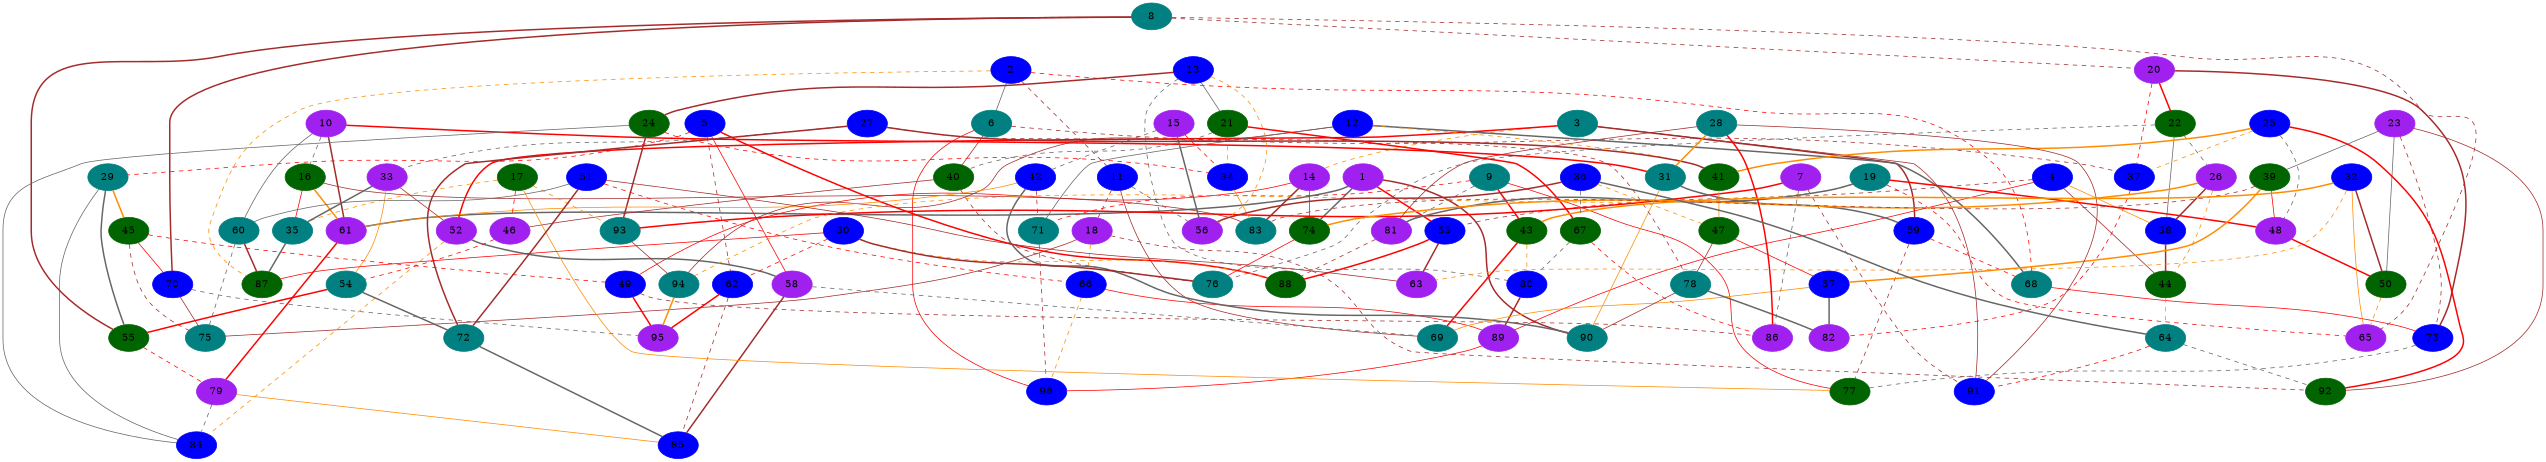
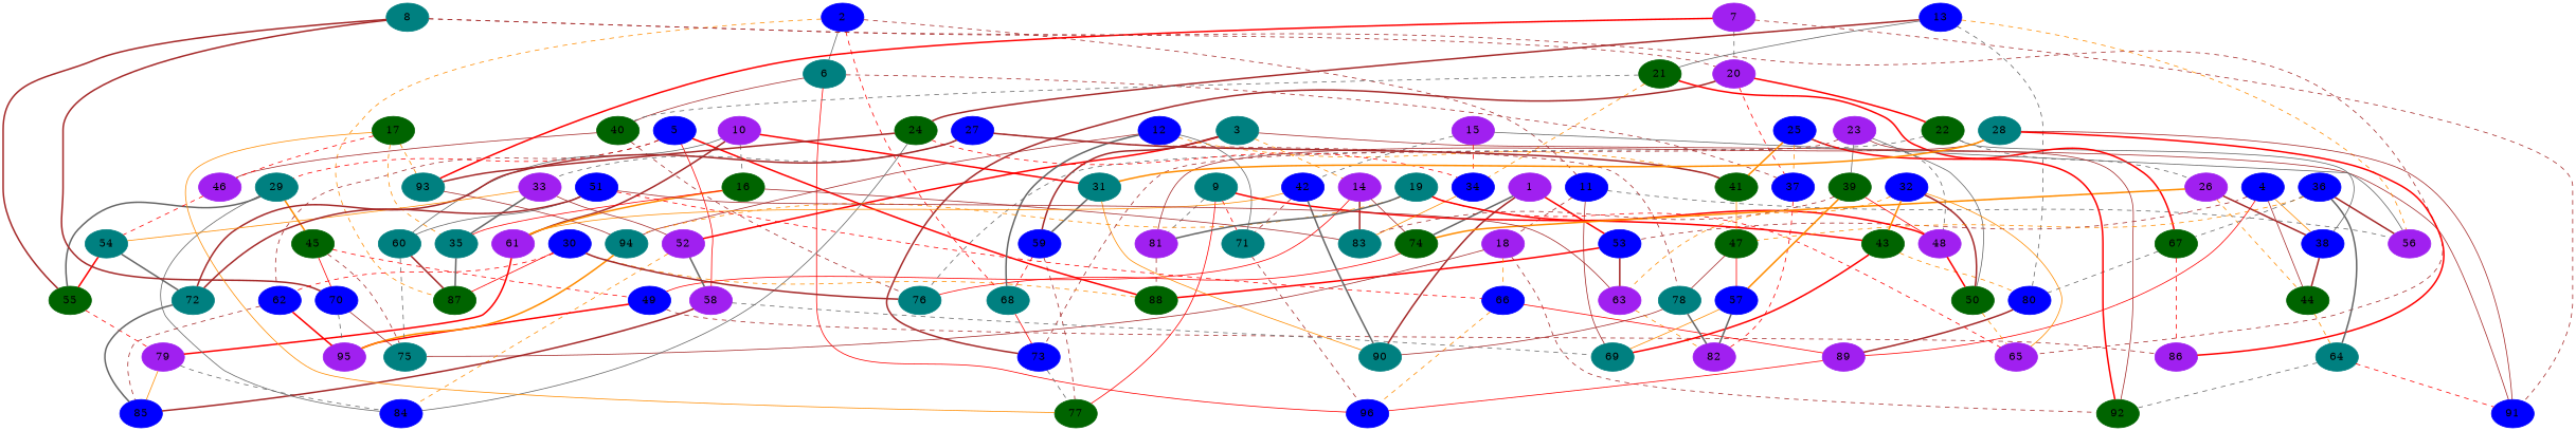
  graph {
    node [color=blue style=filled]
    edge [color=brown style=dashed]
    1 [color=purple]
    53
    61 [color=purple]
    74 [color=darkgreen]
    90 [color=teal]
    88 [color=darkgreen]
    63 [color=purple]
    79 [color=purple]
    76 [color=teal]
    6 [color=teal]
    2
    11
    68 [color=teal]
    87 [color=darkgreen]
    37
    40 [color=darkgreen]
    96
    18 [color=purple]
    56 [color=purple]
    69 [color=teal]
    73
    3 [color=teal]
    14 [color=purple]
    52 [color=purple]
    59
    91
    49
    83 [color=teal]
    58 [color=purple]
    84
    77 [color=darkgreen]
    4
    38
    44 [color=darkgreen]
    89 [color=purple]
    64 [color=teal]
    29 [color=teal]
    5
    62
    55 [color=darkgreen]
    45 [color=darkgreen]
    85
    95 [color=purple]
    82 [color=purple]
    46 [color=purple]
    7 [color=purple]
    86 [color=purple]
    93 [color=teal]
    54 [color=teal]
    94 [color=teal]
    8 [color=teal]
    20 [color=purple]
    65 [color=purple]
    70
    22 [color=darkgreen]
    75 [color=teal]
    9 [color=teal]
    43 [color=darkgreen]
    71 [color=teal]
    81 [color=purple]
    80
    10 [color=purple]
    16 [color=darkgreen]
    31 [color=teal]
    60 [color=teal]
    35 [color=teal]
    66
    92 [color=darkgreen]
    12
    41 [color=darkgreen]
    47 [color=darkgreen]
    13
    21 [color=darkgreen]
    24 [color=darkgreen]
    34
    67 [color=darkgreen]
    15 [color=purple]
    42
    17 [color=darkgreen]
    19 [color=teal]
    48 [color=purple]
    50 [color=darkgreen]
    26 [color=purple]
    23 [color=purple]
    39 [color=darkgreen]
    57
    25
    27
    33 [color=purple]
    72 [color=teal]
    78 [color=teal]
    28 [color=teal]
    30
    32
    36
    51
    1 -- 53 [color=red style=bold]
-   1 -- 61 [color=gray40 style=bold]
    1 -- 74 [color=gray40 style=bold]
    1 -- 90 [style=bold]
    53 -- 88 [color=red style=bold]
    53 -- 63 [style=bold]
    61 -- 79 [color=red style=bold]
    74 -- 76 [color=red style=solid]
+   63 -- 82 [color=darkorange]
    79 -- 84 [color=gray40]
    79 -- 85 [color=darkorange style=solid]
    6 -- 37
    6 -- 40 [style=solid]
    6 -- 96 [color=red style=solid]
    2 -- 6 [color=gray40 style=solid]
    2 -- 11
    2 -- 68 [color=red]
    2 -- 87 [color=darkorange]
    11 -- 18
    11 -- 56 [color=gray40]
    11 -- 69 [style=solid]
    68 -- 73 [color=red style=solid]
    37 -- 82 [color=red]
    40 -- 76
    40 -- 46 [style=solid]
    18 -- 75 [style=solid]
    18 -- 66 [color=darkorange]
    18 -- 92
    73 -- 77 [color=gray40]
    3 -- 14 [color=darkorange]
    3 -- 52 [color=red style=bold]
    3 -- 59 [style=bold]
    3 -- 91 [style=solid]
    14 -- 74 [style=solid]
    14 -- 49 [color=red style=solid]
    14 -- 83 [style=bold]
    52 -- 58 [color=gray40 style=bold]
    52 -- 84 [color=darkorange]
    59 -- 68 [color=red]
    59 -- 77
    49 -- 95 [color=red style=bold]
    49 -- 86
    58 -- 69 [color=gray40]
    58 -- 85 [style=bold]
    4 -- 53
    4 -- 38 [color=darkorange style=solid]
    4 -- 44 [style=solid]
    4 -- 89 [color=red style=solid]
    38 -- 44 [style=bold]
    44 -- 64 [color=darkorange]
    89 -- 96 [color=red style=solid]
    64 -- 91 [color=red]
    64 -- 92 [color=gray40]
    29 -- 84 [color=gray40 style=solid]
    29 -- 55 [color=gray40 style=bold]
    29 -- 45 [color=darkorange style=bold]
    5 -- 88 [color=red style=bold]
    5 -- 58 [color=red style=solid]
    5 -- 29 [color=red]
    5 -- 62
    62 -- 85
    62 -- 95 [color=red style=bold]
    55 -- 79 [color=red]
    45 -- 49 [color=red]
    45 -- 70 [color=red style=solid]
    45 -- 75
    46 -- 54 [color=red]
    7 -- 91
-   7 -- 86 [color=gray40]
+   7 -- 20 [color=gray40]
    7 -- 93 [color=red style=bold]
    93 -- 94 [style=solid]
    54 -- 55 [color=red style=bold]
    54 -- 72 [color=gray40 style=bold]
    94 -- 95 [color=darkorange style=bold]
    8 -- 55 [style=bold]
    8 -- 20
    8 -- 65
    8 -- 70 [style=bold]
    20 -- 37 [color=red]
    20 -- 73 [style=bold]
    20 -- 22 [color=red style=bold]
    70 -- 95 [color=gray40]
    70 -- 75 [style=solid]
    22 -- 76 [color=gray40]
    22 -- 38 [color=gray40 style=solid]
    22 -- 26 [color=gray40]
    9 -- 77 [color=red style=solid]
    9 -- 43 [color=red style=bold]
    9 -- 71 [color=red]
    9 -- 81 [color=gray40]
    43 -- 69 [color=red style=bold]
    43 -- 80 [color=darkorange]
    71 -- 96
    81 -- 88
    80 -- 89 [style=bold]
    10 -- 61 [style=bold]
    10 -- 16 [color=gray40]
    10 -- 31 [color=red style=bold]
    10 -- 60 [color=gray40 style=solid]
    16 -- 61 [color=darkorange style=bold]
    16 -- 83 [style=solid]
    16 -- 35 [color=red style=solid]
    31 -- 90 [color=darkorange style=solid]
    31 -- 59 [color=gray40 style=bold]
    60 -- 87 [style=bold]
    60 -- 75 [color=gray40]
    35 -- 87 [color=gray40 style=bold]
    66 -- 96 [color=darkorange]
    66 -- 89 [color=red style=solid]
    12 -- 68 [color=gray40 style=bold]
    12 -- 94 [style=solid]
    12 -- 71 [color=gray40 style=solid]
    12 -- 41 [color=darkorange]
    41 -- 47 [color=darkorange style=solid]
    47 -- 57 [color=red style=solid]
    47 -- 78 [style=solid]
    13 -- 56 [color=darkorange]
    13 -- 80 [color=gray40]
    13 -- 21 [color=gray40 style=solid]
    13 -- 24 [style=bold]
    21 -- 40 [color=gray40]
    21 -- 34 [color=darkorange]
    21 -- 67 [color=red style=bold]
    24 -- 84 [color=gray40 style=solid]
    24 -- 93 [style=bold]
    24 -- 34 [color=red]
    34 -- 83 [color=darkorange style=solid]
    67 -- 86 [color=red]
    67 -- 80 [color=gray40]
-   15 -- 56 [color=gray40 style=bold]
+   15 -- 56 [color=gray40 style=solid]
    15 -- 34 [color=red]
    15 -- 42 [color=gray40]
    42 -- 61 [color=darkorange style=solid]
    42 -- 90 [color=gray40 style=bold]
    42 -- 71
    17 -- 77 [color=darkorange style=solid]
    17 -- 46 [color=red]
    17 -- 93 [color=darkorange]
    17 -- 35 [color=darkorange]
    19 -- 94 [color=darkorange]
    19 -- 65 [color=red]
    19 -- 81 [color=gray40 style=bold]
    19 -- 48 [color=red style=bold]
    48 -- 50 [color=red style=bold]
    50 -- 65 [color=darkorange]
    26 -- 74 [color=darkorange style=bold]
    26 -- 38 [style=bold]
    26 -- 44 [color=darkorange]
    23 -- 73
    23 -- 92 [style=solid]
    23 -- 50 [color=gray40 style=solid]
    23 -- 39 [color=gray40 style=solid]
    39 -- 83
    39 -- 48 [color=red style=solid]
    39 -- 57 [color=darkorange style=bold]
    57 -- 69 [color=darkorange style=solid]
    57 -- 82 [color=gray40 style=bold]
    25 -- 37 [color=darkorange]
    25 -- 92 [color=red style=bold]
    25 -- 41 [color=darkorange style=bold]
    25 -- 48 [color=gray40]
    27 -- 41 [style=bold]
    27 -- 33 [color=gray40]
    27 -- 72 [style=bold]
    27 -- 78
    33 -- 52 [style=solid]
    33 -- 54 [color=darkorange style=solid]
    33 -- 35 [color=gray40 style=bold]
    72 -- 85 [color=gray40 style=bold]
    78 -- 90 [style=solid]
    78 -- 82 [color=gray40 style=bold]
    28 -- 91 [style=solid]
    28 -- 86 [color=red style=bold]
    28 -- 81 [style=solid]
    28 -- 31 [color=darkorange style=bold]
    30 -- 88 [color=darkorange]
    30 -- 76 [style=bold]
    30 -- 87 [color=red style=solid]
    30 -- 62 [color=red]
    32 -- 63 [color=darkorange]
    32 -- 65 [color=darkorange style=solid]
    32 -- 43 [color=darkorange style=bold]
    32 -- 50 [style=bold]
    36 -- 56 [style=bold]
    36 -- 64 [color=gray40 style=bold]
    36 -- 47 [color=darkorange]
    36 -- 67 [color=gray40]
    51 -- 63 [style=solid]
    51 -- 60 [color=gray40 style=solid]
    51 -- 66 [color=red]
    51 -- 72 [style=bold]
  }
